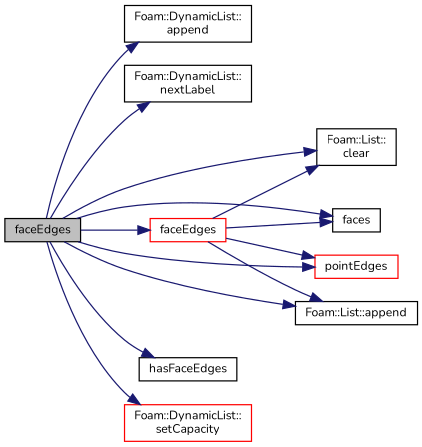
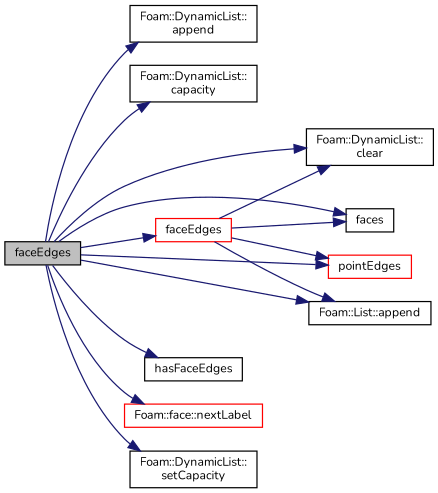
  digraph {
    fontname=Nunito
    rankdir=LR
    node [color=black fontname=Nunito fontsize=10 shape=record]
    edge [color=midnightblue fontname=Nunito fontsize=10 labelfontname=FreeSans labelfontsize=10 style=solid]
    n1 [fillcolor=grey75 fontcolor=black height=0.2 label=faceEdges style=filled width=0.4]
    n2 [height=0.2 label="Foam::DynamicList::\lappend" width=0.4]
-   n3 [height=0.2 label="Foam::DynamicList::\lnextLabel" width=0.4]
-   n4 [height=0.2 label="Foam::List::\lclear" width=0.4]
+   n3 [height=0.2 label="Foam::DynamicList::\lcapacity" width=0.4]
+   n4 [height=0.2 label="Foam::DynamicList::\lclear" width=0.4]
    n5 [color=red height=0.2 label=faceEdges width=0.4]
    n6 [height=0.2 label=faces width=0.4]
    n7 [color=red height=0.2 label=pointEdges width=0.4]
    n8 [height=0.2 label="Foam::List::append" width=0.4]
    n9 [height=0.2 label=hasFaceEdges width=0.4]
-   n11 [color=red height=0.2 label="Foam::DynamicList::\lsetCapacity" width=0.4]
+   n10 [color=red height=0.2 label="Foam::face::nextLabel" width=0.4]
+   n11 [height=0.2 label="Foam::DynamicList::\lsetCapacity" width=0.4]
    n1 -> n2
    n1 -> n3
    n1 -> n4
    n1 -> n5
    n1 -> n6
    n1 -> n7
    n1 -> n8
    n1 -> n9
+   n1 -> n10
    n1 -> n11
    n5 -> n4
    n5 -> n6
    n5 -> n7
    n5 -> n8
  }
